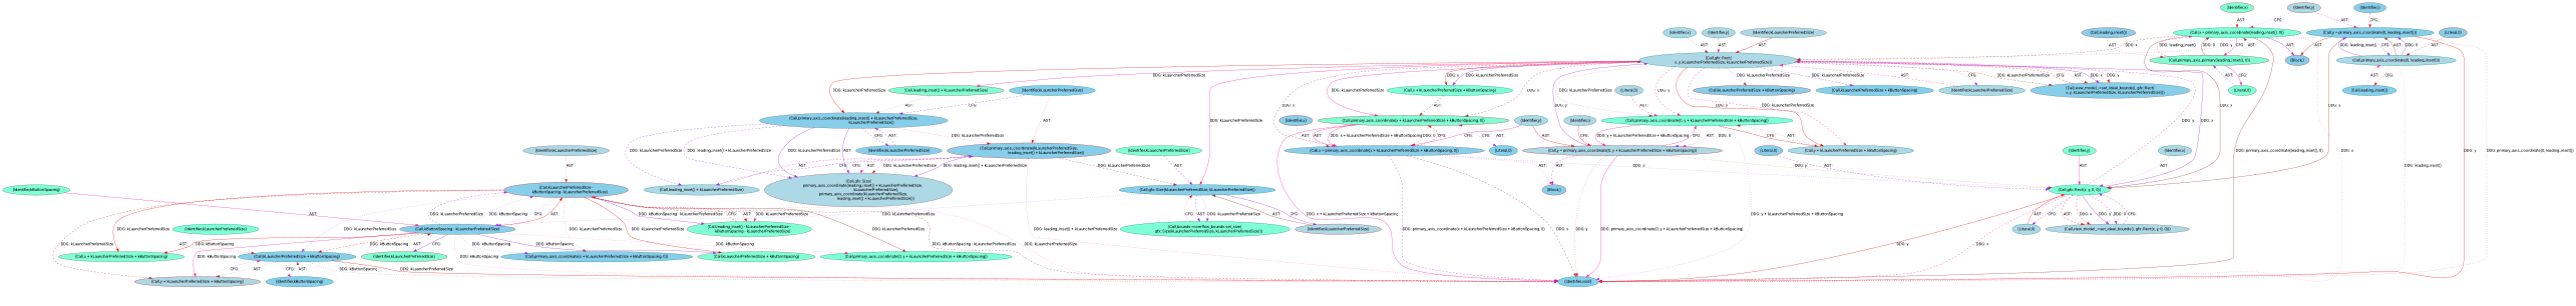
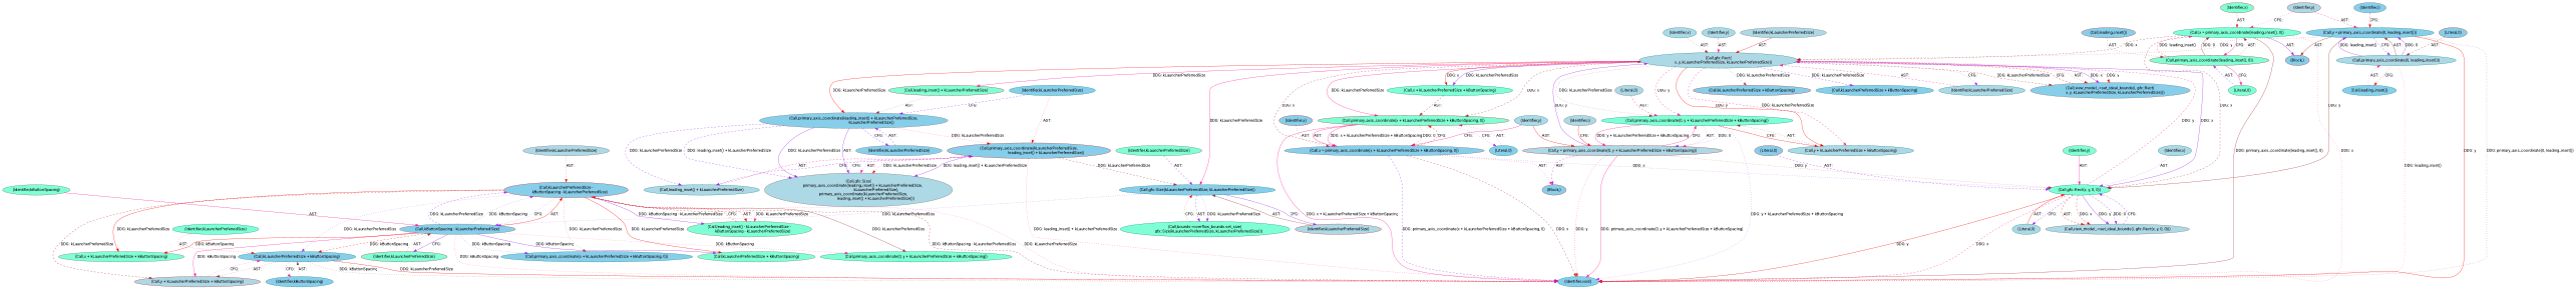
  digraph {
    fontname=Roboto
    node [color=teal fillcolor=skyblue fontname=Roboto style=filled]
    edge [color=purple fontname=Roboto style=dotted]
    n1 [label="(Call,kLauncherPreferredSize + kButtonSpacing)"]
    n2 [label="(Identifier,kButtonSpacing)"]
    n3 [label="(Identifier,void)"]
    n4 [color=brown fillcolor=lightblue label="(Call,y + kLauncherPreferredSize + kButtonSpacing)"]
    n5 [color=brown label="(Call,kLauncherPreferredSize -\n       kButtonSpacing - kLauncherPreferredSize)"]
    n6 [color=gray40 label="(Call,kButtonSpacing - kLauncherPreferredSize)"]
    n7 [label="(Call,primary_axis_coordinate(x + kLauncherPreferredSize + kButtonSpacing, 0))"]
    n8 [fillcolor=aquamarine label="(Call,primary_axis_coordinate(0, y + kLauncherPreferredSize + kButtonSpacing))"]
    n9 [color=gray40 fillcolor=aquamarine label="(Call,x + kLauncherPreferredSize + kButtonSpacing)"]
    n10 [color=gray40 fillcolor=aquamarine label="(Call,kLauncherPreferredSize + kButtonSpacing)"]
    n11 [color=gray40 fillcolor=aquamarine label="(Call,leading_inset() - kLauncherPreferredSize -\n       kButtonSpacing - kLauncherPreferredSize)"]
    n12 [color=brown fillcolor=aquamarine label="(Identifier,kLauncherPreferredSize)"]
    n13 [label="(Call,gfx::Size(kLauncherPreferredSize, kLauncherPreferredSize))"]
    n14 [fillcolor=aquamarine label="(Call,bounds->overflow_bounds.set_size(\n       gfx::Size(kLauncherPreferredSize, kLauncherPreferredSize)))"]
    n15 [color=brown fillcolor=lightblue label="(Identifier,kLauncherPreferredSize)"]
    n16 [color=brown label="(Call,primary_axis_coordinate(kLauncherPreferredSize,\n                                leading_inset() + kLauncherPreferredSize))"]
    n17 [fillcolor=lightblue label="(Call,leading_inset() + kLauncherPreferredSize)"]
    n18 [color=gray40 fillcolor=lightblue label="(Call,gfx::Size(\n        primary_axis_coordinate(leading_inset() + kLauncherPreferredSize,\n                                 kLauncherPreferredSize),\n         primary_axis_coordinate(kLauncherPreferredSize,\n                                leading_inset() + kLauncherPreferredSize)))"]
    n19 [color=gray40 label="(Call,primary_axis_coordinate(leading_inset() + kLauncherPreferredSize,\n                                 kLauncherPreferredSize))"]
    n20 [color=gray40 label="(Identifier,kLauncherPreferredSize)"]
    n21 [fillcolor=lightblue label="(Call,gfx::Rect(\n         x, y, kLauncherPreferredSize, kLauncherPreferredSize))"]
    n22 [color=brown fillcolor=aquamarine label="(Call,primary_axis_coordinate(x + kLauncherPreferredSize + kButtonSpacing, 0))"]
    n23 [fillcolor=aquamarine label="(Call,primary_axis_coordinate(0, y + kLauncherPreferredSize + kButtonSpacing))"]
    n24 [fillcolor=lightblue label="(Call,y + kLauncherPreferredSize + kButtonSpacing)"]
    n25 [color=brown label="(Call,kLauncherPreferredSize + kButtonSpacing)"]
    n26 [fillcolor=aquamarine label="(Call,x + kLauncherPreferredSize + kButtonSpacing)"]
    n27 [label="(Call,kLauncherPreferredSize + kButtonSpacing)"]
    n28 [color=brown fillcolor=aquamarine label="(Call,leading_inset() + kLauncherPreferredSize)"]
    n29 [fillcolor=lightblue label="(Identifier,kLauncherPreferredSize)"]
    n30 [color=gray40 label="(Call,view_model_->set_ideal_bounds(i, gfx::Rect(\n         x, y, kLauncherPreferredSize, kLauncherPreferredSize)))"]
    n31 [color=gray40 label="(Call,x = primary_axis_coordinate(x + kLauncherPreferredSize + kButtonSpacing, 0))"]
    n32 [label="(Literal,0)"]
    n33 [color=brown fillcolor=lightblue label="(Call,y = primary_axis_coordinate(0, y + kLauncherPreferredSize + kButtonSpacing))"]
    n34 [fillcolor=aquamarine label="(Call,gfx::Rect(x, y, 0, 0))"]
    n35 [color=brown label="(Block,)"]
    n36 [fillcolor=lightblue label="(Literal,0)"]
    n37 [color=gray40 fillcolor=lightblue label="(Call,view_model_->set_ideal_bounds(i, gfx::Rect(x, y, 0, 0)))"]
    n38 [fillcolor=aquamarine label="(Call,x = primary_axis_coordinate(leading_inset(), 0))"]
-   n39 [color=brown fillcolor=aquamarine label="(Call,primary_axis_primary(leading_inset(), 0))"]
+   n39 [color=brown fillcolor=aquamarine label="(Call,primary_axis_coordinate(leading_inset(), 0))"]
    n40 [color=brown label="(Block,)"]
    n41 [color=gray40 fillcolor=aquamarine label="(Literal,0)"]
    n42 [label="(Call,y = primary_axis_coordinate(0, leading_inset()))"]
    n43 [fillcolor=lightblue label="(Call,primary_axis_coordinate(0, leading_inset()))"]
    n44 [label="(Call,leading_inset())"]
    n45 [color=gray40 fillcolor=aquamarine label="(Identifier,kButtonSpacing)"]
    n46 [color=brown label="(Identifier,x)"]
    n47 [color=gray40 fillcolor=lightblue label="(Identifier,i)"]
    n48 [fillcolor=lightblue label="(Identifier,y)"]
    n49 [color=gray40 fillcolor=lightblue label="(Identifier,kLauncherPreferredSize)"]
    n50 [color=brown label="(Literal,0)"]
    n51 [color=brown label="(Literal,0)"]
    n52 [color=brown label="(Call,leading_inset())"]
    n53 [color=gray40 fillcolor=aquamarine label="(Identifier,y)"]
    n54 [color=gray40 fillcolor=aquamarine label="(Identifier,kLauncherPreferredSize)"]
    n55 [fillcolor=lightblue label="(Identifier,x)"]
    n56 [color=brown fillcolor=aquamarine label="(Identifier,x)"]
    n57 [fillcolor=lightblue label="(Identifier,x)"]
    n58 [fillcolor=aquamarine label="(Identifier,kLauncherPreferredSize)"]
    n59 [fillcolor=lightblue label="(Identifier,y)"]
    n60 [color=brown fillcolor=lightblue label="(Identifier,y)"]
    n61 [color=gray40 fillcolor=lightblue label="(Literal,0)"]
    n62 [label="(Identifier,kLauncherPreferredSize)"]
    n63 [color=gray40 fillcolor=lightblue label="(Identifier,kLauncherPreferredSize)"]
    n64 [color=gray40 label="(Identifier,i)"]
    n1 -> n2 [color=deeppink label="CFG: "]
    n1 -> n3 [color=red label="DDG: kLauncherPreferredSize" style=solid]
    n1 -> n3 [color=brown label="DDG: kButtonSpacing"]
    n1 -> n4 [color=brown label="AST: "]
    n2 -> n1 [color=brown label="AST: "]
    n4 -> n1 [color=deeppink label="CFG: "]
    n5 -> n1 [label="DDG: kLauncherPreferredSize"]
    n5 -> n3 [color=deeppink label="DDG: kLauncherPreferredSize"]
    n5 -> n3 [color=brown label="DDG: kButtonSpacing - kLauncherPreferredSize" style=dashed]
    n5 -> n4 [color=brown label="DDG: kLauncherPreferredSize" style=dashed]
    n5 -> n6 [label="CFG: "]
    n5 -> n7 [color=brown label="DDG: kLauncherPreferredSize"]
    n5 -> n8 [color=brown label="DDG: kLauncherPreferredSize" style=solid]
    n5 -> n9 [color=red label="DDG: kLauncherPreferredSize" style=solid]
    n5 -> n10 [color=red label="DDG: kLauncherPreferredSize" style=solid]
    n5 -> n11 [color=red label="AST: "]
    n5 -> n11 [color=deeppink label="DDG: kLauncherPreferredSize"]
    n5 -> n11 [label="DDG: kButtonSpacing - kLauncherPreferredSize" style=solid]
    n6 -> n1 [color=red label="DDG: kButtonSpacing" style=dashed]
    n6 -> n3 [color=deeppink label="DDG: kButtonSpacing"]
    n6 -> n4 [color=deeppink label="DDG: kButtonSpacing" style=solid]
    n6 -> n5 [color=red label="AST: " style=solid]
    n6 -> n5 [label="DDG: kLauncherPreferredSize" style=dashed]
    n6 -> n5 [label="DDG: kButtonSpacing"]
    n6 -> n7 [label="DDG: kButtonSpacing"]
    n6 -> n8 [color=deeppink label="DDG: kButtonSpacing"]
    n6 -> n9 [color=red label="DDG: kButtonSpacing" style=solid]
    n6 -> n10 [label="DDG: kButtonSpacing" style=solid]
    n6 -> n12 [label="CFG: " style=solid]
    n11 -> n5 [color=red label="CFG: " style=dashed]
    n12 -> n6 [color=brown label="AST: "]
    n13 -> n6 [label="DDG: kLauncherPreferredSize"]
    n13 -> n14 [label="AST: " style=dashed]
    n13 -> n14 [label="DDG: kLauncherPreferredSize"]
    n13 -> n15 [label="CFG: " style=solid]
    n14 -> n13 [color=red label="CFG: "]
    n15 -> n13 [color=brown label="AST: " style=solid]
    n16 -> n3 [color=red label="DDG: leading_inset() + kLauncherPreferredSize"]
    n16 -> n13 [color=brown label="DDG: kLauncherPreferredSize" style=dashed]
    n16 -> n17 [label="CFG: " style=dashed]
    n16 -> n18 [color=deeppink label="AST: "]
    n16 -> n18 [color=red label="DDG: kLauncherPreferredSize"]
    n16 -> n18 [label="DDG: leading_inset() + kLauncherPreferredSize" style=solid]
    n17 -> n16 [color=deeppink label="AST: " style=dashed]
    n18 -> n16 [label="CFG: "]
    n19 -> n16 [color=red label="DDG: kLauncherPreferredSize"]
    n19 -> n17 [label="DDG: kLauncherPreferredSize" style=dashed]
    n19 -> n18 [label="AST: " style=solid]
    n19 -> n18 [label="DDG: leading_inset() + kLauncherPreferredSize" style=dashed]
    n19 -> n18 [label="DDG: kLauncherPreferredSize" style=solid]
    n19 -> n20 [label="CFG: " style=dashed]
    n20 -> n19 [label="AST: " style=dashed]
    n21 -> n13 [color=deeppink label="DDG: kLauncherPreferredSize" style=solid]
    n21 -> n19 [color=red label="DDG: kLauncherPreferredSize" style=solid]
    n21 -> n22 [color=brown label="DDG: x" style=dashed]
    n21 -> n22 [color=deeppink label="DDG: kLauncherPreferredSize" style=solid]
    n21 -> n23 [color=deeppink label="DDG: y" style=dashed]
    n21 -> n23 [color=brown label="DDG: kLauncherPreferredSize"]
    n21 -> n24 [color=red label="DDG: y" style=solid]
    n21 -> n24 [color=deeppink label="DDG: kLauncherPreferredSize" style=dashed]
    n21 -> n25 [color=brown label="DDG: kLauncherPreferredSize"]
    n21 -> n26 [color=red label="DDG: x" style=solid]
    n21 -> n26 [label="DDG: kLauncherPreferredSize" style=solid]
    n21 -> n27 [label="DDG: kLauncherPreferredSize" style=dashed]
    n21 -> n28 [color=deeppink label="DDG: kLauncherPreferredSize" style=solid]
    n21 -> n29 [label="CFG: "]
    n21 -> n30 [color=red label="AST: "]
    n21 -> n30 [label="DDG: x" style=solid]
    n21 -> n30 [color=red label="DDG: y"]
    n21 -> n30 [color=brown label="DDG: kLauncherPreferredSize" style=dashed]
    n22 -> n3 [color=deeppink label="DDG: x + kLauncherPreferredSize + kButtonSpacing" style=solid]
    n22 -> n31 [color=deeppink label="AST: " style=solid]
    n22 -> n31 [color=deeppink label="DDG: x + kLauncherPreferredSize + kButtonSpacing" style=solid]
    n22 -> n31 [color=red label="DDG: 0"]
    n22 -> n32 [label="CFG: "]
    n23 -> n3 [label="DDG: y + kLauncherPreferredSize + kButtonSpacing"]
    n23 -> n24 [color=red label="CFG: " style=solid]
    n23 -> n33 [color=deeppink label="AST: "]
    n23 -> n33 [label="DDG: 0"]
    n23 -> n33 [color=deeppink label="DDG: y + kLauncherPreferredSize + kButtonSpacing" style=solid]
    n24 -> n23 [color=brown label="AST: "]
    n26 -> n22 [color=brown label="AST: " style=dashed]
    n28 -> n19 [color=brown label="AST: "]
    n29 -> n21 [color=deeppink label="AST: " style=dashed]
    n30 -> n21 [color=red label="CFG: " style=dashed]
    n31 -> n3 [color=brown label="DDG: x" style=dashed]
    n31 -> n3 [label="DDG: primary_axis_coordinate(x + kLauncherPreferredSize + kButtonSpacing, 0)" style=dashed]
    n31 -> n21 [color=brown label="DDG: x" style=dashed]
    n31 -> n22 [color=red label="CFG: " style=dashed]
    n31 -> n34 [label="DDG: x"]
    n31 -> n35 [color=deeppink label="AST: "]
    n32 -> n22 [color=deeppink label="AST: "]
    n33 -> n3 [color=red label="DDG: y"]
    n33 -> n3 [color=deeppink label="DDG: primary_axis_coordinate(0, y + kLauncherPreferredSize + kButtonSpacing)" style=solid]
    n33 -> n21 [label="DDG: y" style=solid]
    n33 -> n23 [color=deeppink label="CFG: " style=solid]
    n33 -> n34 [color=brown label="DDG: y"]
    n33 -> n35 [label="AST: " style=dashed]
    n34 -> n3 [color=deeppink label="DDG: x" style=dashed]
    n34 -> n3 [color=red label="DDG: y" style=solid]
    n34 -> n21 [label="DDG: x" style=solid]
    n34 -> n21 [color=deeppink label="DDG: y" style=dashed]
    n34 -> n36 [label="CFG: " style=dashed]
    n34 -> n37 [color=red label="AST: " style=dashed]
    n34 -> n37 [color=red label="DDG: x" style=dashed]
    n34 -> n37 [label="DDG: y" style=solid]
    n34 -> n37 [label="DDG: 0" style=dashed]
    n36 -> n34 [color=red label="AST: " style=solid]
    n37 -> n34 [label="CFG: " style=dashed]
    n38 -> n3 [color=deeppink label="DDG: x"]
    n38 -> n3 [color=brown label="DDG: primary_axis_coordinate(leading_inset(), 0)" style=solid]
    n38 -> n21 [color=brown label="DDG: x" style=dashed]
-   n38 -> n34 [color=brown label="DDG: x" style=solid]
+   n38 -> n34 [color=brown label="DDG: x" style=dashed]
    n38 -> n39 [color=deeppink label="CFG: " style=solid]
    n38 -> n40 [label="AST: " style=solid]
    n39 -> n38 [color=brown label="AST: "]
    n39 -> n38 [color=deeppink label="DDG: leading_inset()" style=dashed]
    n39 -> n38 [color=brown label="DDG: 0" style=solid]
    n39 -> n41 [color=deeppink label="CFG: " style=solid]
    n41 -> n39 [label="AST: " style=dashed]
    n42 -> n3 [color=red label="DDG: y" style=solid]
    n42 -> n3 [color=brown label="DDG: primary_axis_coordinate(0, leading_inset())"]
    n42 -> n21 [color=brown label="DDG: y"]
    n42 -> n34 [color=brown label="DDG: y" style=solid]
    n42 -> n40 [color=brown label="AST: " style=solid]
    n42 -> n43 [label="CFG: " style=dashed]
    n43 -> n3 [color=deeppink label="DDG: leading_inset()"]
    n43 -> n42 [color=brown label="AST: " style=solid]
    n43 -> n42 [label="DDG: 0" style=solid]
    n43 -> n42 [label="DDG: leading_inset()" style=solid]
    n43 -> n44 [color=red label="CFG: "]
    n44 -> n43 [color=deeppink label="AST: "]
    n45 -> n6 [color=deeppink label="AST: " style=solid]
    n46 -> n31 [color=brown label="AST: "]
    n47 -> n33 [color=red label="CFG: " style=solid]
    n48 -> n31 [color=deeppink label="CFG: " style=solid]
    n48 -> n33 [color=red label="AST: " style=solid]
    n49 -> n5 [color=red label="AST: "]
    n50 -> n34 [label="AST: " style=dashed]
    n51 -> n43 [color=brown label="AST: " style=dashed]
    n52 -> n39 [color=brown label="AST: "]
    n53 -> n34 [color=deeppink label="AST: " style=solid]
    n54 -> n13 [label="AST: " style=dashed]
    n55 -> n34 [label="AST: "]
    n56 -> n38 [color=red label="AST: "]
    n57 -> n21 [color=brown label="AST: "]
    n58 -> n1 [color=red label="AST: "]
    n59 -> n21 [color=deeppink label="AST: " style=dashed]
    n60 -> n38 [color=deeppink label="CFG: "]
    n60 -> n42 [color=deeppink label="AST: " style=dashed]
    n61 -> n23 [color=deeppink label="AST: " style=dashed]
    n62 -> n16 [color=red label="AST: "]
    n62 -> n19 [label="CFG: " style=dashed]
    n63 -> n21 [color=red label="AST: " style=solid]
    n64 -> n42 [color=red label="CFG: " style=dashed]
  }
